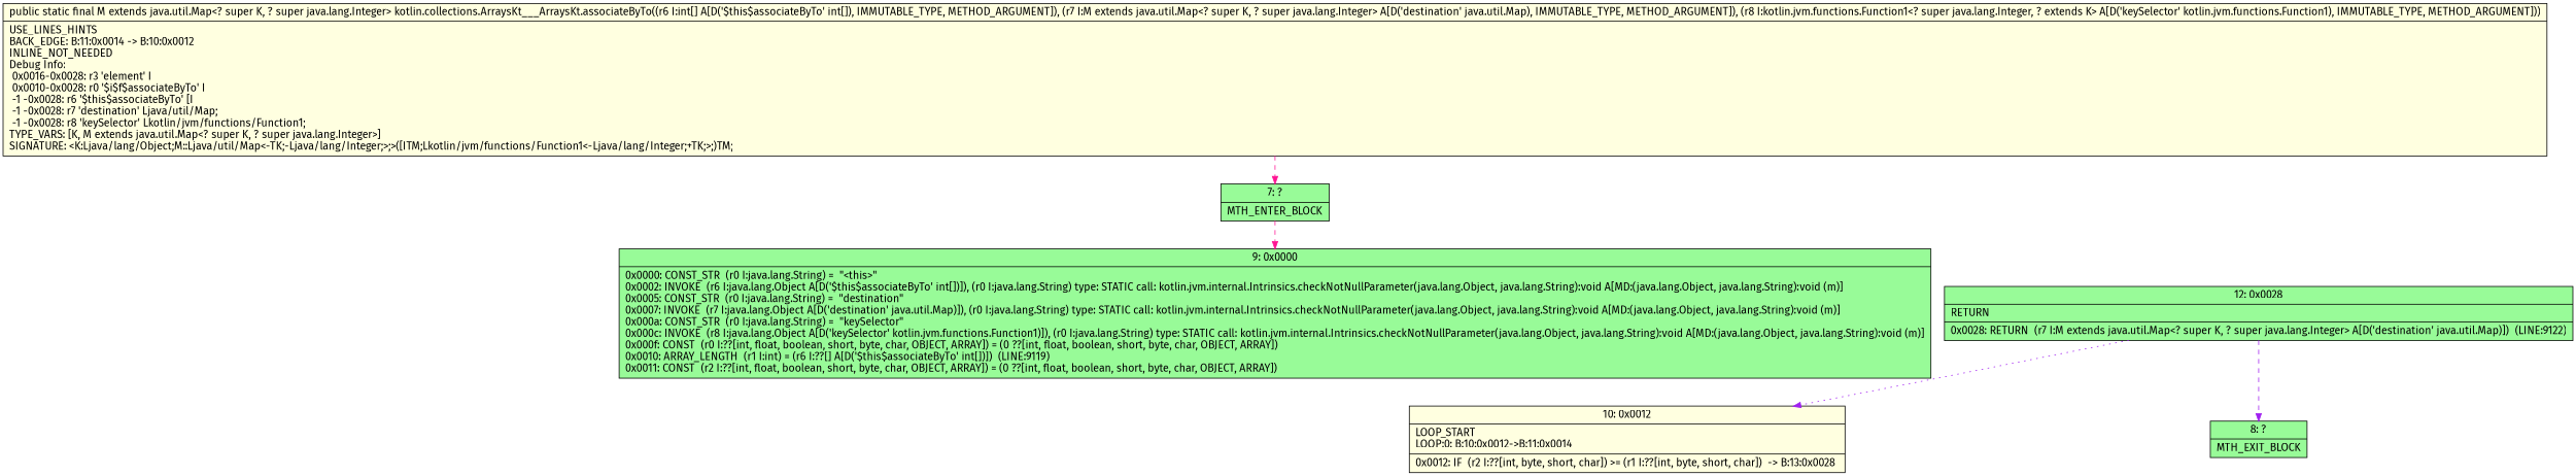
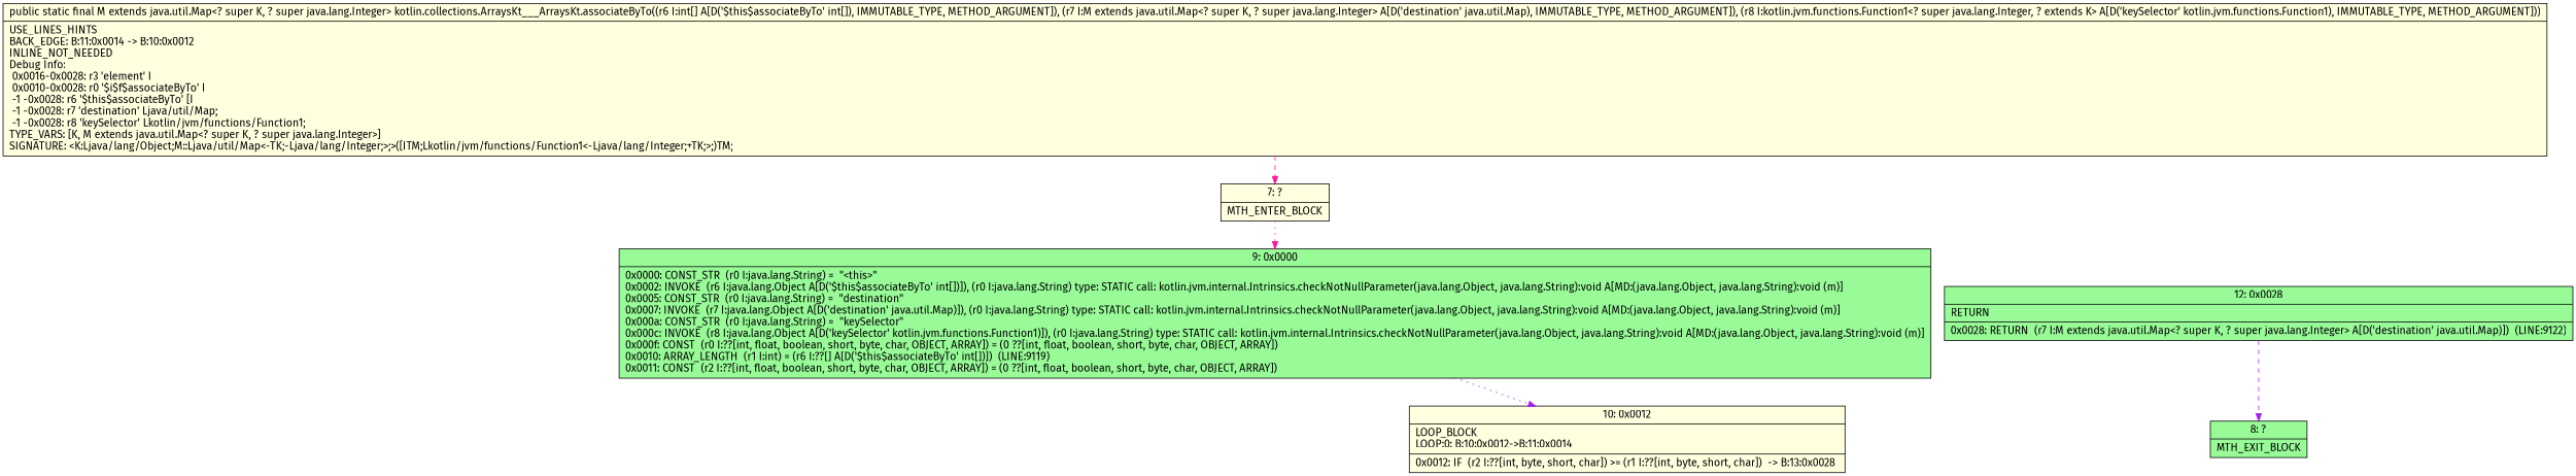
  digraph {
    fontname="Fira Sans"
    node [fillcolor=palegreen fontname="Fira Sans" shape=record style=filled]
    edge [color=deeppink fontname="Fira Sans" style=dotted]
-   n1 [label="{7\:\ ?|MTH_ENTER_BLOCK\l}"]
+   n1 [fillcolor=lightyellow label="{7\:\ ?|MTH_ENTER_BLOCK\l}"]
    n2 [label="{9\:\ 0x0000|0x0000: CONST_STR  (r0 I:java.lang.String) =  \"\<this\>\" \l0x0002: INVOKE  (r6 I:java.lang.Object A[D('$this$associateByTo' int[])]), (r0 I:java.lang.String) type: STATIC call: kotlin.jvm.internal.Intrinsics.checkNotNullParameter(java.lang.Object, java.lang.String):void A[MD:(java.lang.Object, java.lang.String):void (m)]\l0x0005: CONST_STR  (r0 I:java.lang.String) =  \"destination\" \l0x0007: INVOKE  (r7 I:java.lang.Object A[D('destination' java.util.Map)]), (r0 I:java.lang.String) type: STATIC call: kotlin.jvm.internal.Intrinsics.checkNotNullParameter(java.lang.Object, java.lang.String):void A[MD:(java.lang.Object, java.lang.String):void (m)]\l0x000a: CONST_STR  (r0 I:java.lang.String) =  \"keySelector\" \l0x000c: INVOKE  (r8 I:java.lang.Object A[D('keySelector' kotlin.jvm.functions.Function1)]), (r0 I:java.lang.String) type: STATIC call: kotlin.jvm.internal.Intrinsics.checkNotNullParameter(java.lang.Object, java.lang.String):void A[MD:(java.lang.Object, java.lang.String):void (m)]\l0x000f: CONST  (r0 I:??[int, float, boolean, short, byte, char, OBJECT, ARRAY]) = (0 ??[int, float, boolean, short, byte, char, OBJECT, ARRAY]) \l0x0010: ARRAY_LENGTH  (r1 I:int) = (r6 I:??[] A[D('$this$associateByTo' int[])])  (LINE:9119)\l0x0011: CONST  (r2 I:??[int, float, boolean, short, byte, char, OBJECT, ARRAY]) = (0 ??[int, float, boolean, short, byte, char, OBJECT, ARRAY]) \l}"]
-   n3 [fillcolor=lightyellow label="{10\:\ 0x0012|LOOP_START\lLOOP:0: B:10:0x0012\-\>B:11:0x0014\l|0x0012: IF  (r2 I:??[int, byte, short, char]) \>= (r1 I:??[int, byte, short, char])  \-\> B:13:0x0028 \l}"]
+   n3 [fillcolor=lightyellow label="{10\:\ 0x0012|LOOP_BLOCK\lLOOP:0: B:10:0x0012\-\>B:11:0x0014\l|0x0012: IF  (r2 I:??[int, byte, short, char]) \>= (r1 I:??[int, byte, short, char])  \-\> B:13:0x0028 \l}"]
    n4 [label="{12\:\ 0x0028|RETURN\l|0x0028: RETURN  (r7 I:M extends java.util.Map\<? super K, ? super java.lang.Integer\> A[D('destination' java.util.Map)])  (LINE:9122)\l}"]
    n5 [label="{8\:\ ?|MTH_EXIT_BLOCK\l}"]
    n6 [fillcolor=lightyellow label="{public static final M extends java.util.Map\<? super K, ? super java.lang.Integer\> kotlin.collections.ArraysKt___ArraysKt.associateByTo((r6 I:int[] A[D('$this$associateByTo' int[]), IMMUTABLE_TYPE, METHOD_ARGUMENT]), (r7 I:M extends java.util.Map\<? super K, ? super java.lang.Integer\> A[D('destination' java.util.Map), IMMUTABLE_TYPE, METHOD_ARGUMENT]), (r8 I:kotlin.jvm.functions.Function1\<? super java.lang.Integer, ? extends K\> A[D('keySelector' kotlin.jvm.functions.Function1), IMMUTABLE_TYPE, METHOD_ARGUMENT]))  | USE_LINES_HINTS\lBACK_EDGE: B:11:0x0014 \-\> B:10:0x0012\lINLINE_NOT_NEEDED\lDebug Info:\l  0x0016\-0x0028: r3 'element' I\l  0x0010\-0x0028: r0 '$i$f$associateByTo' I\l  \-1 \-0x0028: r6 '$this$associateByTo' [I\l  \-1 \-0x0028: r7 'destination' Ljava\/util\/Map;\l  \-1 \-0x0028: r8 'keySelector' Lkotlin\/jvm\/functions\/Function1;\lTYPE_VARS: [K, M extends java.util.Map\<? super K, ? super java.lang.Integer\>]\lSIGNATURE: \<K:Ljava\/lang\/Object;M::Ljava\/util\/Map\<\-TK;\-Ljava\/lang\/Integer;\>;\>([ITM;Lkotlin\/jvm\/functions\/Function1\<\-Ljava\/lang\/Integer;+TK;\>;)TM;\l}"]
-   n1 -> n2 [style=dashed]
-   n4 -> n3 [color=purple]
+   n1 -> n2
+   n2 -> n3 [color=purple]
    n4 -> n5 [color=purple style=dashed]
    n6 -> n1 [style=dashed]
  }
